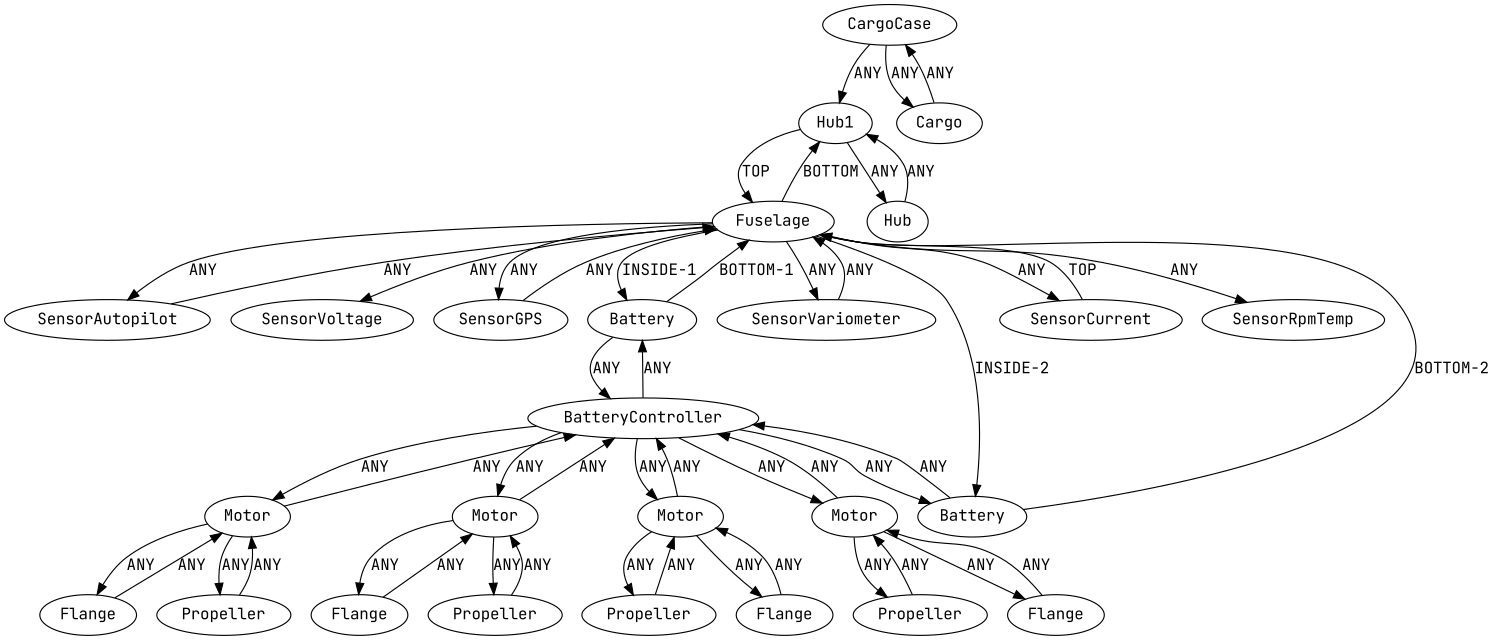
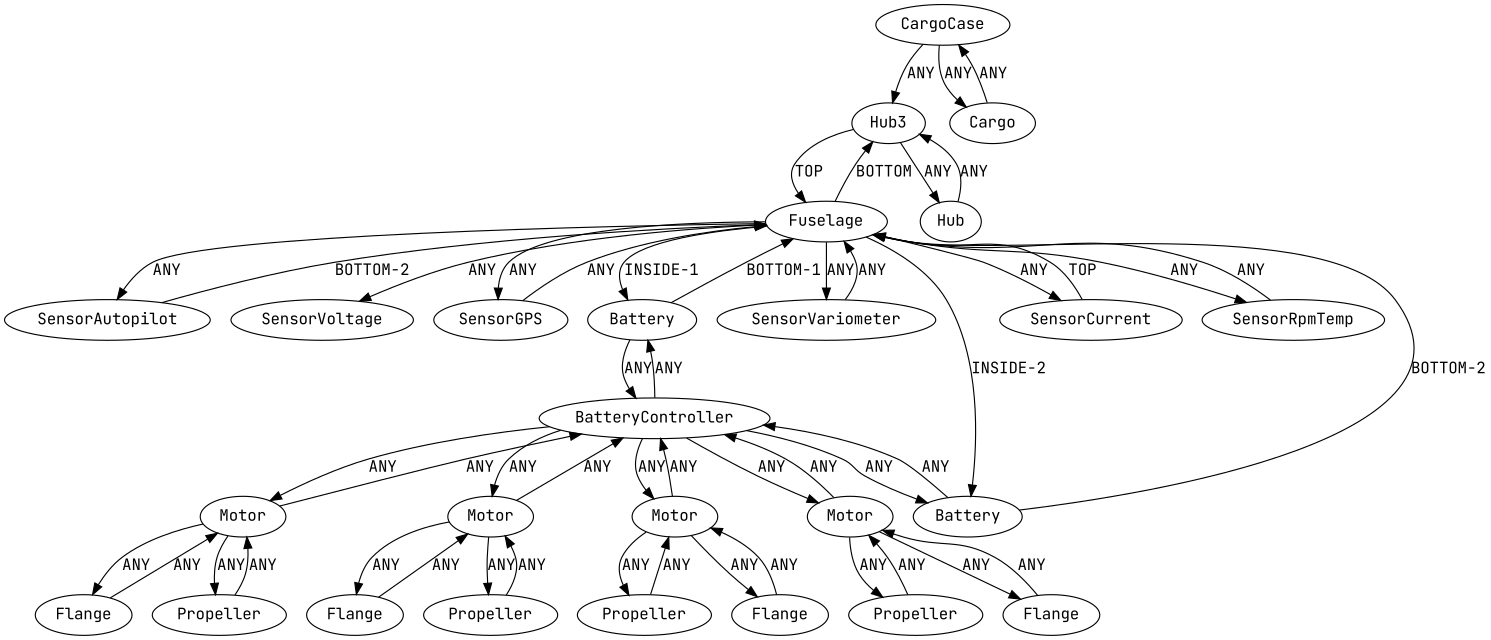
  digraph {
    fontname="JetBrains Mono"
    node [fontname="JetBrains Mono"]
    edge [fontname="JetBrains Mono"]
    n1 [instance=CargoCase_instance_1 label=CargoCase]
-   n2 [instance=Hub3_instance_4 label=Hub1]
+   n2 [instance=Hub3_instance_4 label=Hub3]
    n3 [instance=Cargo_instance_1 label=Cargo]
    n4 [instance=Fuselage_instance_1 label=Fuselage]
    n5 [instance=Orient label=Hub]
    n6 [instance=SensorAutopilot_instance_1 label=SensorAutopilot]
    n7 [instance=SensorVoltage_instance_1 label=SensorVoltage]
    n8 [instance=SensorGPS_instance_1 label=SensorGPS]
    n9 [instance=Battery_instance_1 label=Battery]
    n10 [instance=SensorVariometer_instance_1 label=SensorVariometer]
    n11 [instance=Battery_instance_2 label=Battery]
    n12 [instance=SensorCurrent_instance_1 label=SensorCurrent]
    n13 [instance=SensorRpmTemp_instance_1 label=SensorRpmTemp]
    n14 [instance=BatteryController_instance_1 label=BatteryController]
    n15 [instance=Flange_instance_1 label=Flange]
    n16 [instance=Motor_instance_1 label=Motor]
    n17 [instance=Propeller_instance_1 label=Propeller]
    n18 [instance=Motor_instance_4 label=Motor]
    n19 [instance=Motor_instance_2 label=Motor]
    n20 [instance=Motor_instance_3 label=Motor]
    n21 [instance=Flange_instance_2 label=Flange]
    n22 [instance=Propeller_instance_4 label=Propeller]
    n23 [instance=Propeller_instance_2 label=Propeller]
    n24 [instance=Flange_instance_3 label=Flange]
    n25 [instance=Propeller_instance_3 label=Propeller]
    n26 [instance=Flange_instance_4 label=Flange]
    n1 -> n2 [label=ANY]
    n1 -> n3 [label=ANY]
    n2 -> n4 [label=TOP]
    n2 -> n5 [label=ANY]
    n3 -> n1 [label=ANY]
    n4 -> n2 [label=BOTTOM]
    n4 -> n6 [label=ANY]
    n4 -> n7 [label=ANY]
    n4 -> n8 [label=ANY]
    n4 -> n9 [label="INSIDE-1"]
    n4 -> n10 [label=ANY]
    n4 -> n11 [label="INSIDE-2"]
    n4 -> n12 [label=ANY]
    n4 -> n13 [label=ANY]
    n5 -> n2 [label=ANY]
-   n6 -> n4 [label=ANY]
+   n6 -> n4 [label="BOTTOM-2"]
    n8 -> n4 [label=ANY]
    n9 -> n4 [label="BOTTOM-1"]
    n9 -> n14 [label=ANY]
    n10 -> n4 [label=ANY]
    n11 -> n4 [label="BOTTOM-2"]
    n11 -> n14 [label=ANY]
    n12 -> n4 [label=TOP]
+   n13 -> n4 [label=ANY]
    n14 -> n9 [label=ANY]
    n14 -> n11 [label=ANY]
    n14 -> n16 [label=ANY]
    n14 -> n18 [label=ANY]
    n14 -> n19 [label=ANY]
    n14 -> n20 [label=ANY]
    n15 -> n16 [label=ANY]
    n16 -> n14 [label=ANY]
    n16 -> n15 [label=ANY]
    n16 -> n17 [label=ANY]
    n17 -> n16 [label=ANY]
    n18 -> n14 [label=ANY]
    n18 -> n21 [label=ANY]
    n18 -> n22 [label=ANY]
    n19 -> n14 [label=ANY]
    n19 -> n23 [label=ANY]
    n19 -> n24 [label=ANY]
    n20 -> n14 [label=ANY]
    n20 -> n25 [label=ANY]
    n20 -> n26 [label=ANY]
    n21 -> n18 [label=ANY]
    n22 -> n18 [label=ANY]
    n23 -> n19 [label=ANY]
    n24 -> n19 [label=ANY]
    n25 -> n20 [label=ANY]
    n26 -> n20 [label=ANY]
  }
